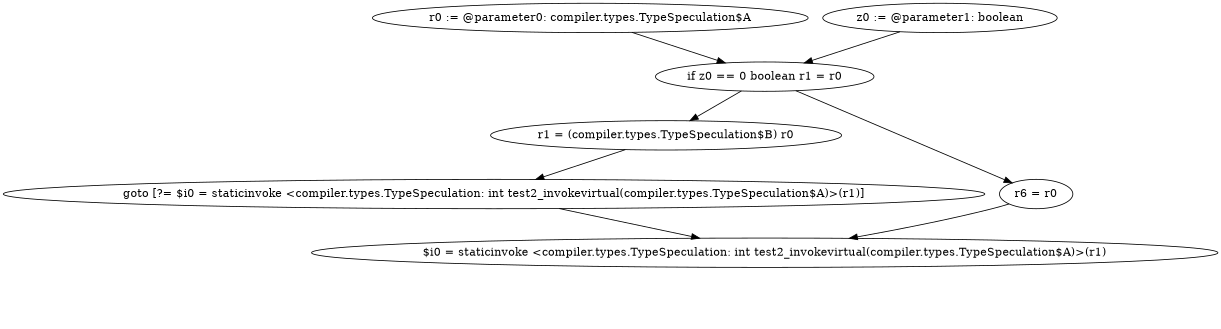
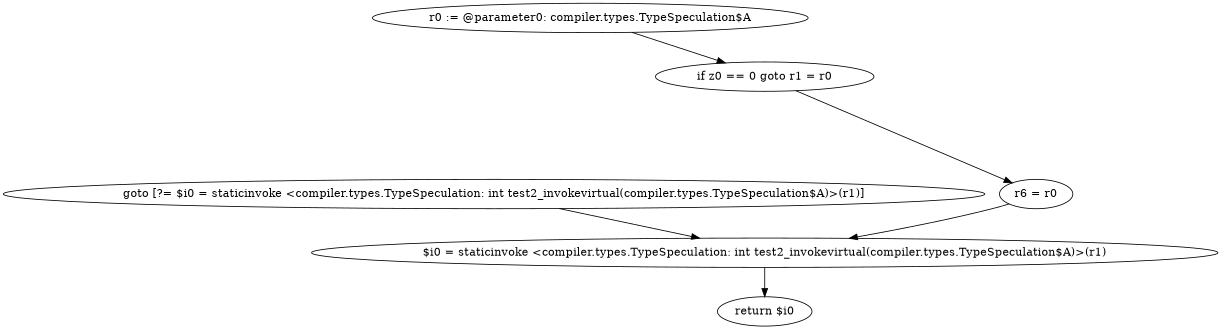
  digraph {
    "r0 := @parameter0: compiler.types.TypeSpeculation$A"
-   "if z0 == 0 goto r1 = r0" [label="if z0 == 0 boolean r1 = r0"]
-   "z0 := @parameter1: boolean"
-   "r1 = (compiler.types.TypeSpeculation$B) r0"
+   "if z0 == 0 goto r1 = r0"
    n5 [label="r6 = r0"]
    "goto [?= $i0 = staticinvoke <compiler.types.TypeSpeculation: int test2_invokevirtual(compiler.types.TypeSpeculation$A)>(r1)]"
    "$i0 = staticinvoke <compiler.types.TypeSpeculation: int test2_invokevirtual(compiler.types.TypeSpeculation$A)>(r1)"
+   "return $i0"
    "r0 := @parameter0: compiler.types.TypeSpeculation$A" -> "if z0 == 0 goto r1 = r0"
-   "if z0 == 0 goto r1 = r0" -> "r1 = (compiler.types.TypeSpeculation$B) r0"
    "if z0 == 0 goto r1 = r0" -> n5
-   "z0 := @parameter1: boolean" -> "if z0 == 0 goto r1 = r0"
-   "r1 = (compiler.types.TypeSpeculation$B) r0" -> "goto [?= $i0 = staticinvoke <compiler.types.TypeSpeculation: int test2_invokevirtual(compiler.types.TypeSpeculation$A)>(r1)]"
    n5 -> "$i0 = staticinvoke <compiler.types.TypeSpeculation: int test2_invokevirtual(compiler.types.TypeSpeculation$A)>(r1)"
    "goto [?= $i0 = staticinvoke <compiler.types.TypeSpeculation: int test2_invokevirtual(compiler.types.TypeSpeculation$A)>(r1)]" -> "$i0 = staticinvoke <compiler.types.TypeSpeculation: int test2_invokevirtual(compiler.types.TypeSpeculation$A)>(r1)"
+   "$i0 = staticinvoke <compiler.types.TypeSpeculation: int test2_invokevirtual(compiler.types.TypeSpeculation$A)>(r1)" -> "return $i0"
  }
